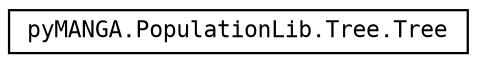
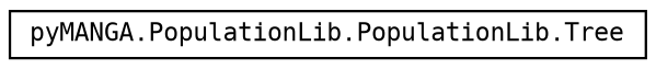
  digraph {
    rankdir=TB
    fontname="DejaVu Sans Mono"
-   n1 [color=black fillcolor=white fontname="DejaVu Sans Mono" fontsize=10 height=0.2 label="pyMANGA.PopulationLib.Tree.Tree" shape=record style=filled width=0.4]
+   n1 [color=black fillcolor=white fontname="DejaVu Sans Mono" fontsize=10 height=0.2 label="pyMANGA.PopulationLib.PopulationLib.Tree" shape=record style=filled width=0.4]
  }
